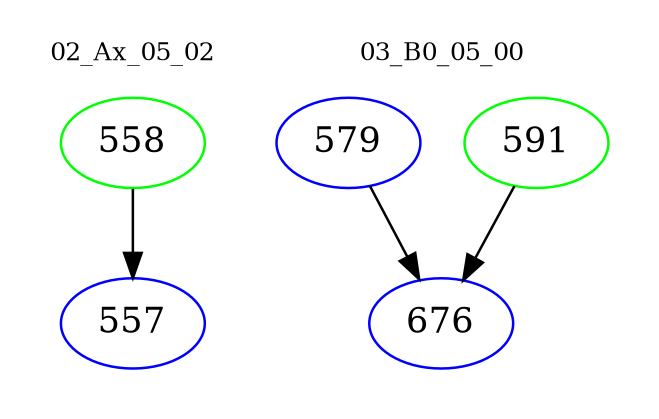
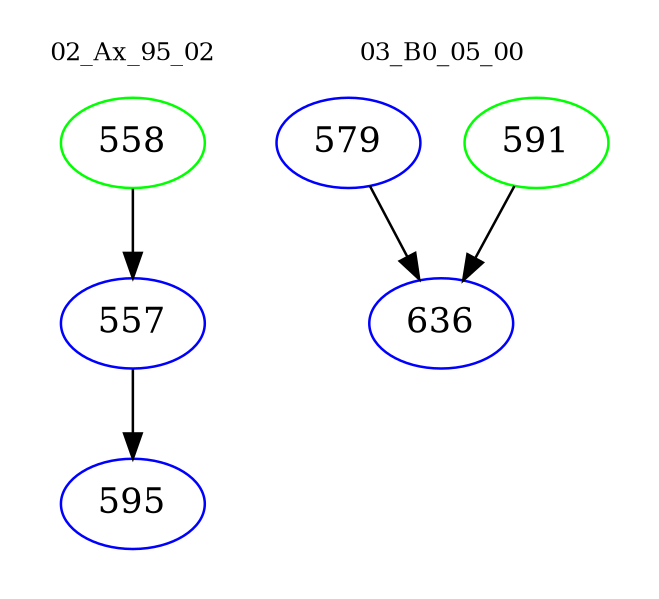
  digraph {
    node [color=blue]
    edge [color=black]
    n1 [color=green label=558]
    n2 [label=557]
+   n3 [label=595]
    n4 [color=green label=591]
    n5 [label=579]
-   n6 [label=676]
+   n6 [label=636]
    subgraph cluster_1 {
      color=white
      fontsize=10
-     label="02_Ax_05_02"
+     label="02_Ax_95_02"
      n1
      n2
+     n3
    }
    subgraph cluster_2 {
      color=white
      fontsize=10
      label="03_B0_05_00"
      n4
      n5
      n6
    }
    n1 -> n2
+   n2 -> n3
    n4 -> n6
    n5 -> n6
  }
